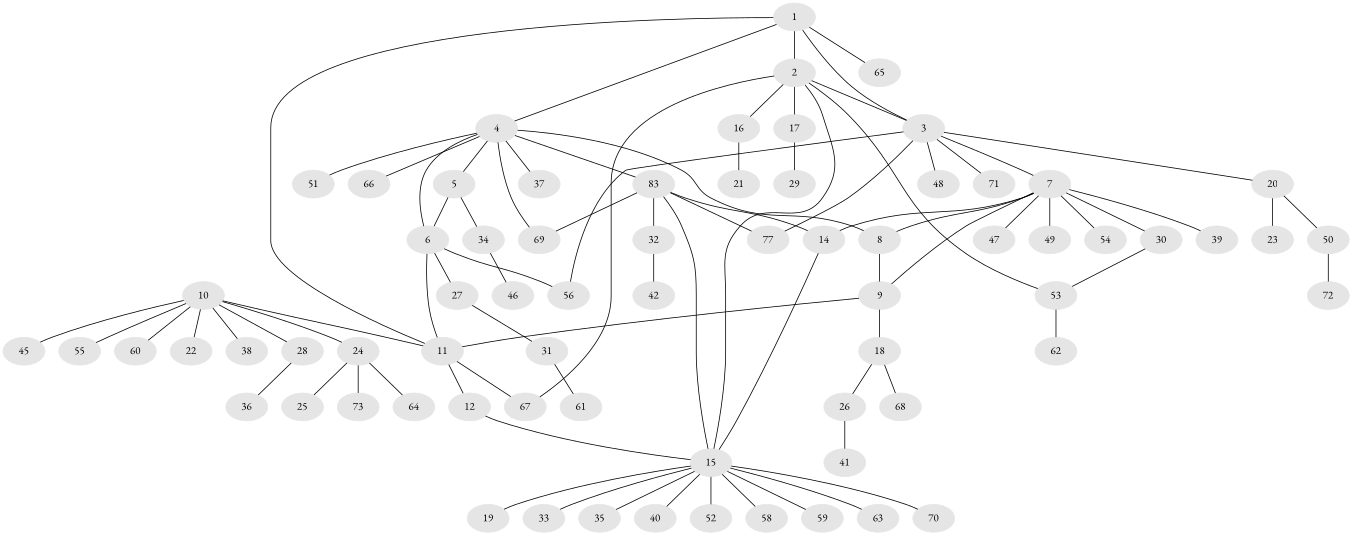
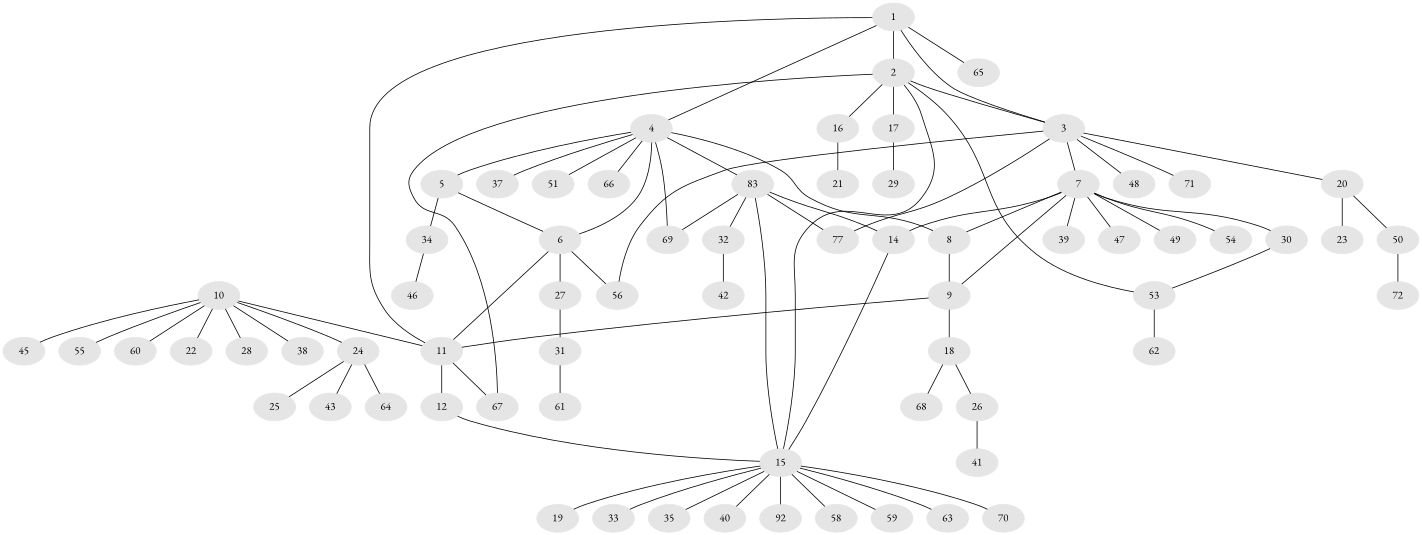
  graph {
    fontname="EB Garamond"
    node [color=gray90 fontname="EB Garamond" style=filled]
    edge [fontname="EB Garamond"]
    1
    2
    3
    4
    11
    65
    15
    16
    17
    53
    67
    7
    20
    48
    56
    n16 [label=77]
    71
    5
    6
    8
    n21 [label=83]
    37
    51
    66
    69
    12
    19
    33
    35
    40
-   52
+   52 [label=92]
    58
    59
    63
    70
    21
    29
    62
    9
    14
    30
    39
    47
    49
    54
    23
    50
    34
    27
    32
    46
    31
    18
    26
    68
    10
    22
    24
    28
    38
    45
    55
    60
    25
-   43 [label=73]
+   43
    64
-   36
    42
    41
    72
    61
    1 -- 2
    1 -- 3
    1 -- 4
    1 -- 11
    1 -- 65
    2 -- 3
    2 -- 15
    2 -- 16
    2 -- 17
    2 -- 53
    2 -- 67
    3 -- 7
    3 -- 20
    3 -- 48
    3 -- 56
    3 -- n16
    3 -- 71
    4 -- 5
    4 -- 6
    4 -- 8
    4 -- n21
    4 -- 37
    4 -- 51
    4 -- 66
    4 -- 69
    11 -- 67
    11 -- 12
    15 -- 19
    15 -- 33
    15 -- 35
    15 -- 40
    15 -- 52
    15 -- 58
    15 -- 59
    15 -- 63
    15 -- 70
    16 -- 21
    17 -- 29
    53 -- 62
    7 -- 8
    7 -- 9
    7 -- 14
    7 -- 30
    7 -- 39
    7 -- 47
    7 -- 49
    7 -- 54
    20 -- 23
    20 -- 50
    5 -- 6
    5 -- 34
    6 -- 11
    6 -- 56
    6 -- 27
    8 -- 9
    n21 -- 15
    n21 -- n16
    n21 -- 69
    n21 -- 14
    n21 -- 32
    12 -- 15
    9 -- 11
    9 -- 18
    14 -- 15
    30 -- 53
    50 -- 72
    34 -- 46
    27 -- 31
    32 -- 42
    31 -- 61
    18 -- 26
    18 -- 68
    26 -- 41
    10 -- 11
    10 -- 22
    10 -- 24
    10 -- 28
    10 -- 38
    10 -- 45
    10 -- 55
    10 -- 60
    24 -- 25
    24 -- 43
    24 -- 64
-   28 -- 36
  }
